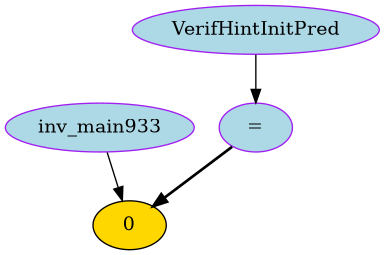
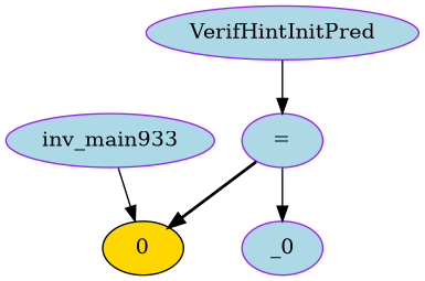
  digraph {
    node [color=purple fillcolor=lightblue style=filled]
    edge [style=solid]
    n1 [label=inv_main933]
    n2 [color=black fillcolor=gold label=0]
    n3 [label=VerifHintInitPred]
    n4 [label="="]
+   n5 [label=_0]
    n1 -> n2
    n3 -> n4
    n4 -> n2 [style=bold]
+   n4 -> n5
  }
